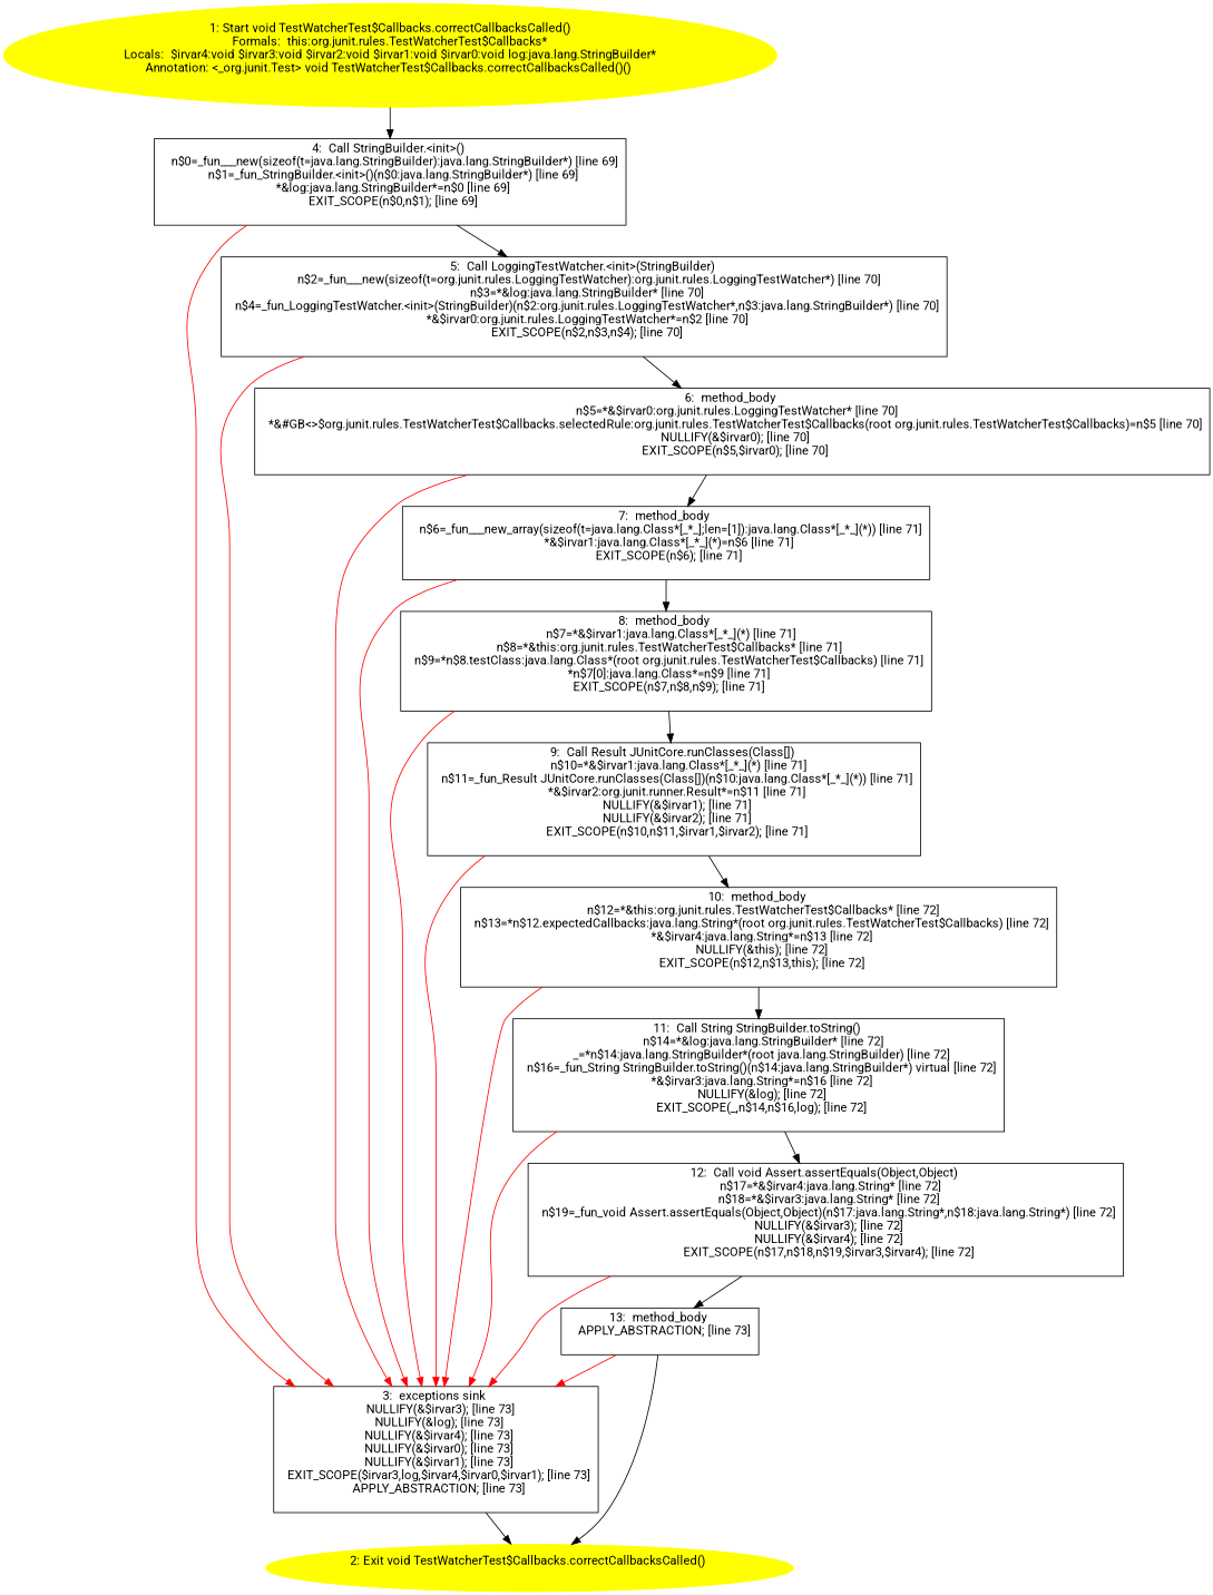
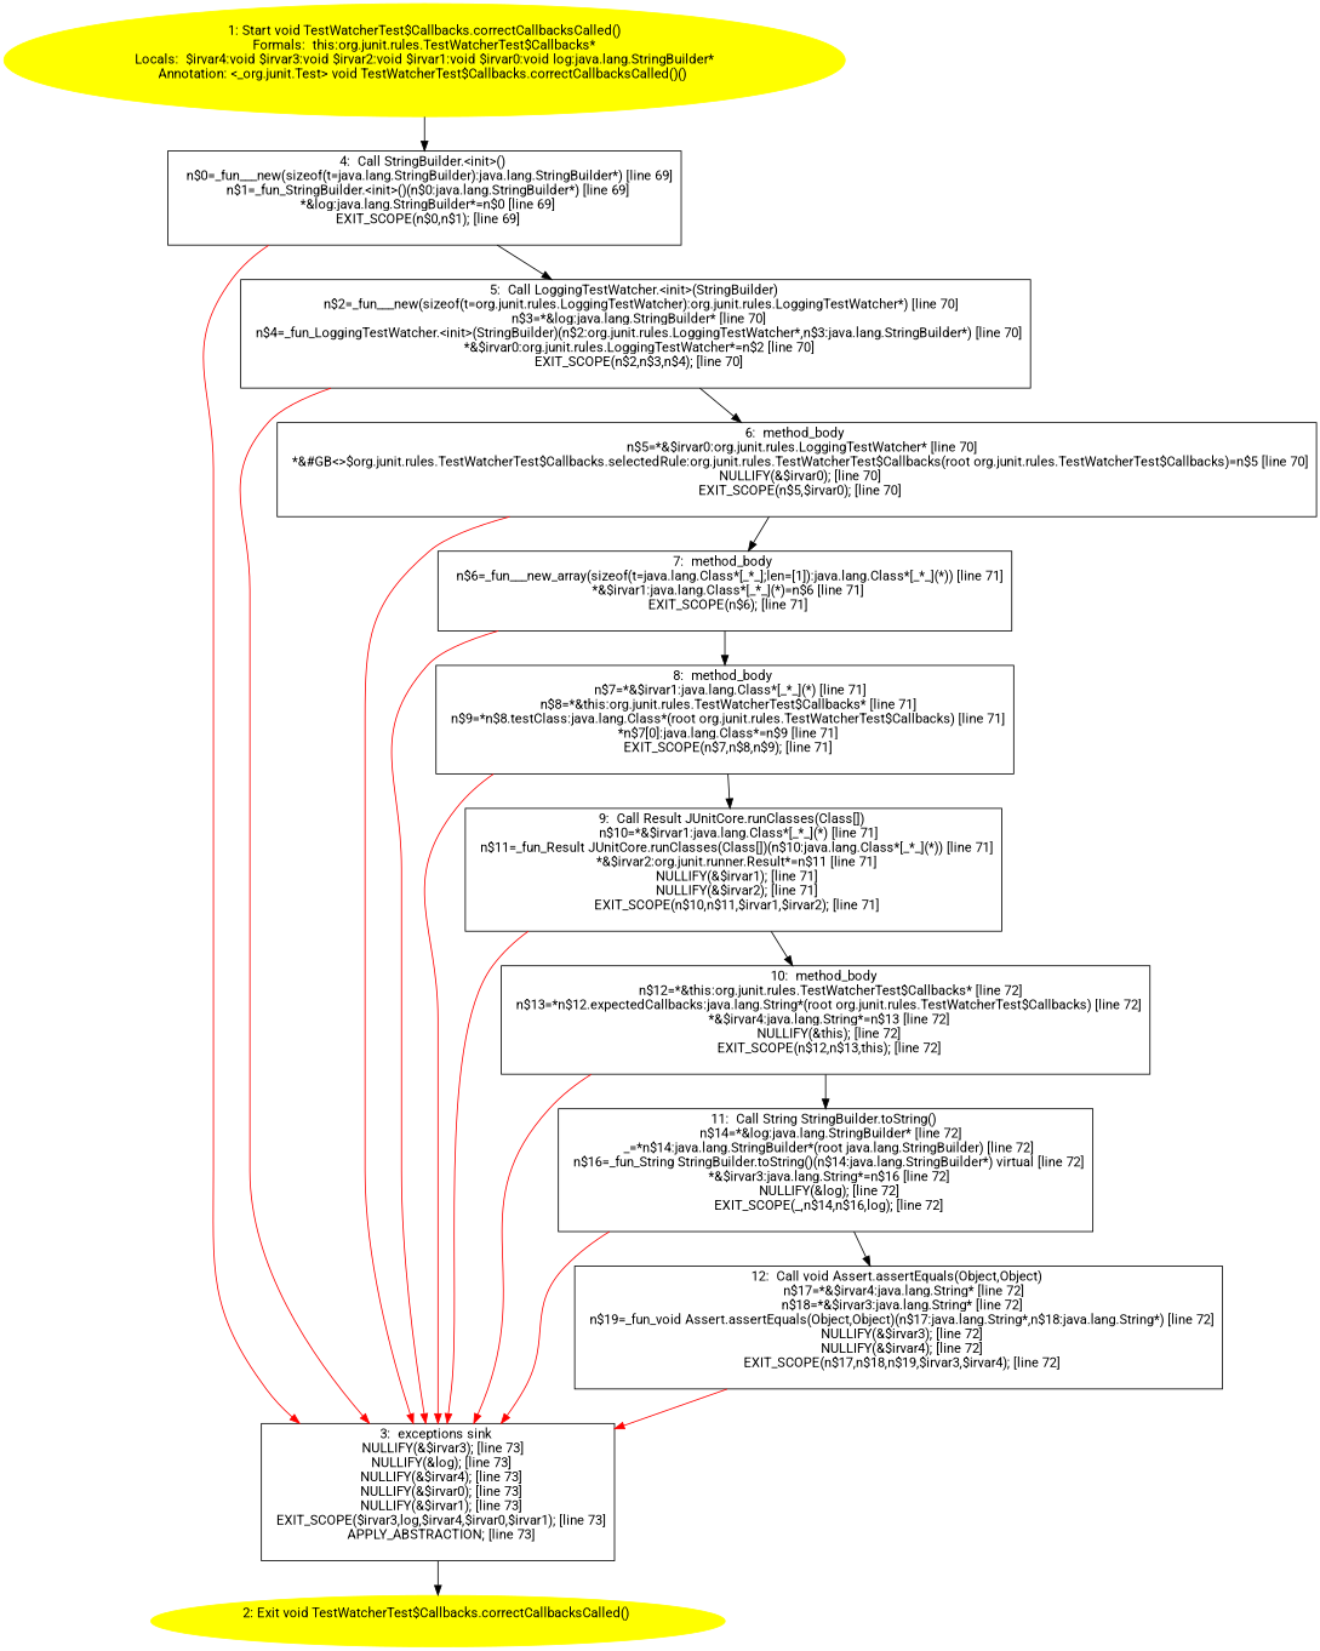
  digraph {
    fontname=Roboto
    node [fontname=Roboto shape=box]
    edge [fontname=Roboto]
    n1 [color=yellow label="1: Start void TestWatcherTest$Callbacks.correctCallbacksCalled()\nFormals:  this:org.junit.rules.TestWatcherTest$Callbacks*\nLocals:  $irvar4:void $irvar3:void $irvar2:void $irvar1:void $irvar0:void log:java.lang.StringBuilder*\nAnnotation: <_org.junit.Test> void TestWatcherTest$Callbacks.correctCallbacksCalled()() \n  " style=filled shape=""]
    n2 [label="4:  Call StringBuilder.<init>() \n   n$0=_fun___new(sizeof(t=java.lang.StringBuilder):java.lang.StringBuilder*) [line 69]\n  n$1=_fun_StringBuilder.<init>()(n$0:java.lang.StringBuilder*) [line 69]\n  *&log:java.lang.StringBuilder*=n$0 [line 69]\n  EXIT_SCOPE(n$0,n$1); [line 69]\n "]
    n3 [label="3:  exceptions sink \n   NULLIFY(&$irvar3); [line 73]\n  NULLIFY(&log); [line 73]\n  NULLIFY(&$irvar4); [line 73]\n  NULLIFY(&$irvar0); [line 73]\n  NULLIFY(&$irvar1); [line 73]\n  EXIT_SCOPE($irvar3,log,$irvar4,$irvar0,$irvar1); [line 73]\n  APPLY_ABSTRACTION; [line 73]\n "]
    n4 [label="5:  Call LoggingTestWatcher.<init>(StringBuilder) \n   n$2=_fun___new(sizeof(t=org.junit.rules.LoggingTestWatcher):org.junit.rules.LoggingTestWatcher*) [line 70]\n  n$3=*&log:java.lang.StringBuilder* [line 70]\n  n$4=_fun_LoggingTestWatcher.<init>(StringBuilder)(n$2:org.junit.rules.LoggingTestWatcher*,n$3:java.lang.StringBuilder*) [line 70]\n  *&$irvar0:org.junit.rules.LoggingTestWatcher*=n$2 [line 70]\n  EXIT_SCOPE(n$2,n$3,n$4); [line 70]\n "]
    n5 [color=yellow label="2: Exit void TestWatcherTest$Callbacks.correctCallbacksCalled() \n  " style=filled shape=""]
    n6 [label="6:  method_body \n   n$5=*&$irvar0:org.junit.rules.LoggingTestWatcher* [line 70]\n  *&#GB<>$org.junit.rules.TestWatcherTest$Callbacks.selectedRule:org.junit.rules.TestWatcherTest$Callbacks(root org.junit.rules.TestWatcherTest$Callbacks)=n$5 [line 70]\n  NULLIFY(&$irvar0); [line 70]\n  EXIT_SCOPE(n$5,$irvar0); [line 70]\n "]
    n7 [label="7:  method_body \n   n$6=_fun___new_array(sizeof(t=java.lang.Class*[_*_];len=[1]):java.lang.Class*[_*_](*)) [line 71]\n  *&$irvar1:java.lang.Class*[_*_](*)=n$6 [line 71]\n  EXIT_SCOPE(n$6); [line 71]\n "]
    n8 [label="8:  method_body \n   n$7=*&$irvar1:java.lang.Class*[_*_](*) [line 71]\n  n$8=*&this:org.junit.rules.TestWatcherTest$Callbacks* [line 71]\n  n$9=*n$8.testClass:java.lang.Class*(root org.junit.rules.TestWatcherTest$Callbacks) [line 71]\n  *n$7[0]:java.lang.Class*=n$9 [line 71]\n  EXIT_SCOPE(n$7,n$8,n$9); [line 71]\n "]
    n9 [label="9:  Call Result JUnitCore.runClasses(Class[]) \n   n$10=*&$irvar1:java.lang.Class*[_*_](*) [line 71]\n  n$11=_fun_Result JUnitCore.runClasses(Class[])(n$10:java.lang.Class*[_*_](*)) [line 71]\n  *&$irvar2:org.junit.runner.Result*=n$11 [line 71]\n  NULLIFY(&$irvar1); [line 71]\n  NULLIFY(&$irvar2); [line 71]\n  EXIT_SCOPE(n$10,n$11,$irvar1,$irvar2); [line 71]\n "]
    n10 [label="10:  method_body \n   n$12=*&this:org.junit.rules.TestWatcherTest$Callbacks* [line 72]\n  n$13=*n$12.expectedCallbacks:java.lang.String*(root org.junit.rules.TestWatcherTest$Callbacks) [line 72]\n  *&$irvar4:java.lang.String*=n$13 [line 72]\n  NULLIFY(&this); [line 72]\n  EXIT_SCOPE(n$12,n$13,this); [line 72]\n "]
    n11 [label="11:  Call String StringBuilder.toString() \n   n$14=*&log:java.lang.StringBuilder* [line 72]\n  _=*n$14:java.lang.StringBuilder*(root java.lang.StringBuilder) [line 72]\n  n$16=_fun_String StringBuilder.toString()(n$14:java.lang.StringBuilder*) virtual [line 72]\n  *&$irvar3:java.lang.String*=n$16 [line 72]\n  NULLIFY(&log); [line 72]\n  EXIT_SCOPE(_,n$14,n$16,log); [line 72]\n "]
    n12 [label="12:  Call void Assert.assertEquals(Object,Object) \n   n$17=*&$irvar4:java.lang.String* [line 72]\n  n$18=*&$irvar3:java.lang.String* [line 72]\n  n$19=_fun_void Assert.assertEquals(Object,Object)(n$17:java.lang.String*,n$18:java.lang.String*) [line 72]\n  NULLIFY(&$irvar3); [line 72]\n  NULLIFY(&$irvar4); [line 72]\n  EXIT_SCOPE(n$17,n$18,n$19,$irvar3,$irvar4); [line 72]\n "]
-   n13 [label="13:  method_body \n   APPLY_ABSTRACTION; [line 73]\n "]
    n1 -> n2
    n2 -> n3 [color=red]
    n2 -> n4
    n3 -> n5
    n4 -> n3 [color=red]
    n4 -> n6
    n6 -> n3 [color=red]
    n6 -> n7
    n7 -> n3 [color=red]
    n7 -> n8
    n8 -> n3 [color=red]
    n8 -> n9
    n9 -> n3 [color=red]
    n9 -> n10
    n10 -> n3 [color=red]
    n10 -> n11
    n11 -> n3 [color=red]
    n11 -> n12
    n12 -> n3 [color=red]
-   n12 -> n13
-   n13 -> n3 [color=red]
-   n13 -> n5
  }
